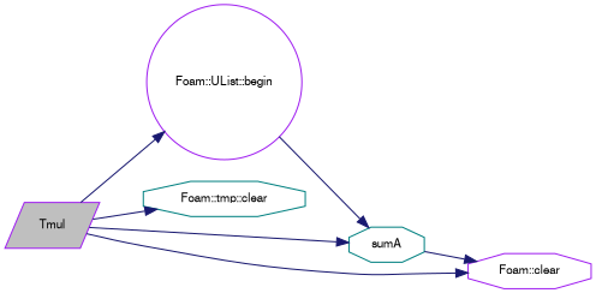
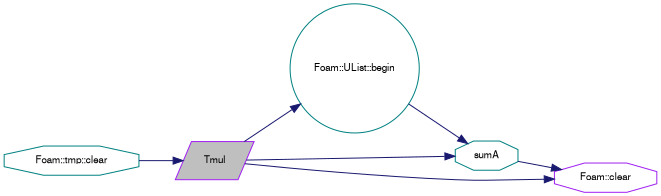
  digraph {
    rankdir=LR
    node [color=teal fontname=FreeSans fontsize=10 shape=octagon]
    edge [color=midnightblue fontname=FreeSans fontsize=10 labelfontname=FreeSans labelfontsize=10 style=solid]
    n1 [color=purple fillcolor=grey75 fontcolor=black height=0.2 label=Tmul shape=parallelogram style=filled width=0.4]
-   n2 [color=purple height=0.2 label="Foam::UList::begin" shape=circle width=0.4]
+   n2 [height=0.2 label="Foam::UList::begin" shape=circle width=0.4]
    n3 [height=0.2 label="Foam::tmp::clear" width=0.4]
    n4 [color=purple height=0.2 label="Foam::clear" width=0.4]
    n5 [height=0.2 label=sumA width=0.4]
    n1 -> n2
-   n1 -> n3
+   n3 -> n1
    n1 -> n4
    n1 -> n5
    n2 -> n5
    n5 -> n4
  }
